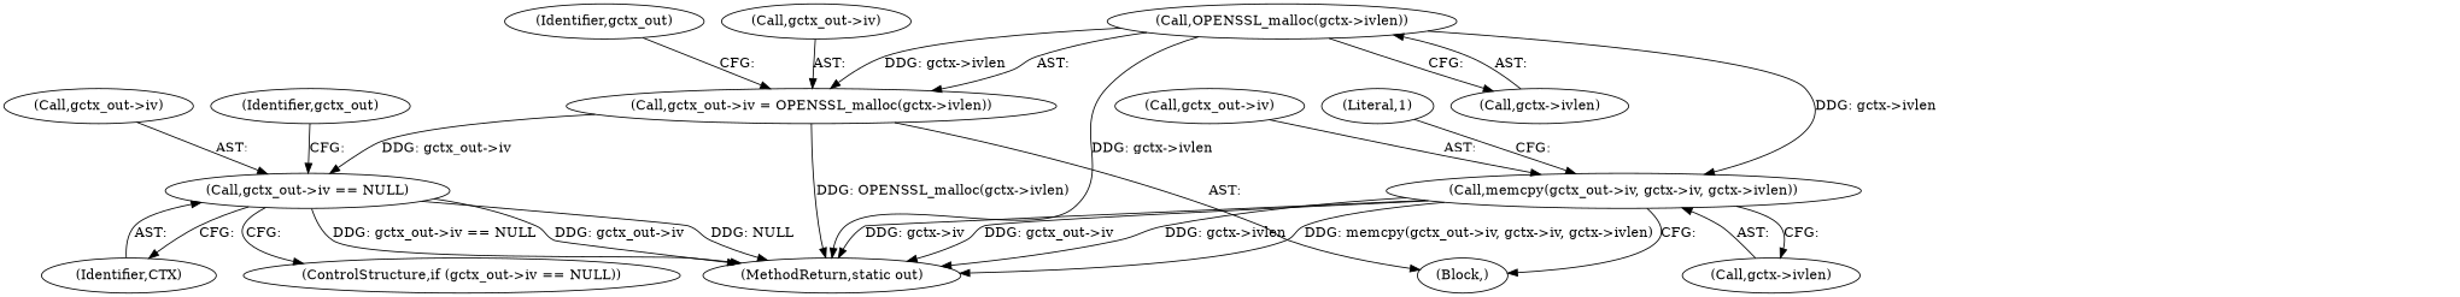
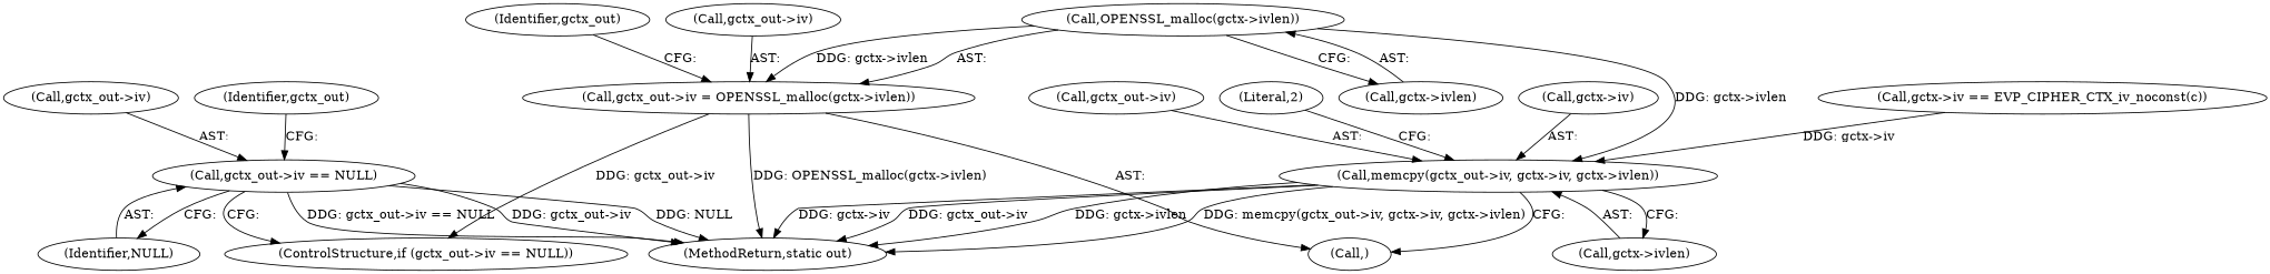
  digraph {
    n1 [label="(Call,gctx_out->iv = OPENSSL_malloc(gctx->ivlen))"]
    n2 [label="(Call,gctx_out->iv == NULL)"]
-   n3 [label="(Block,)"]
+   n3 [label="(Call,)"]
    n4 [label="(MethodReturn,static out)"]
    n5 [label="(Call,OPENSSL_malloc(gctx->ivlen))"]
    n6 [label="(Call,memcpy(gctx_out->iv, gctx->iv, gctx->ivlen))"]
    n7 [label="(Call,gctx->ivlen)"]
-   n8 [label="(Identifier,CTX)"]
+   n8 [label="(Identifier,NULL)"]
    n9 [label="(ControlStructure,if (gctx_out->iv == NULL))"]
    n10 [label="(Call,gctx->ivlen)"]
+   n11 [label="(Call,gctx->iv)"]
    n12 [label="(Call,gctx_out->iv)"]
+   n13 [label="(Call,gctx->iv == EVP_CIPHER_CTX_iv_noconst(c))"]
    n14 [label="(Call,gctx_out->iv)"]
    n15 [label="(Identifier,gctx_out)"]
    n16 [label="(Call,gctx_out->iv)"]
-   n17 [label="(Literal,1)"]
+   n17 [label="(Literal,2)"]
    n18 [label="(Identifier,gctx_out)"]
-   n1 -> n2 [label="DDG: gctx_out->iv"]
+   n1 -> n9 [label="DDG: gctx_out->iv"]
    n1 -> n3 [label="AST: "]
    n1 -> n4 [label="DDG: OPENSSL_malloc(gctx->ivlen)"]
    n2 -> n4 [label="DDG: NULL"]
    n2 -> n4 [label="DDG: gctx_out->iv == NULL"]
    n2 -> n4 [label="DDG: gctx_out->iv"]
    n2 -> n8 [label="CFG: "]
    n2 -> n9 [label="CFG: "]
    n5 -> n1 [label="AST: "]
    n5 -> n1 [label="DDG: gctx->ivlen"]
-   n5 -> n4 [label="DDG: gctx->ivlen"]
    n5 -> n6 [label="DDG: gctx->ivlen"]
    n5 -> n7 [label="CFG: "]
    n6 -> n3 [label="CFG: "]
    n6 -> n4 [label="DDG: gctx->ivlen"]
    n6 -> n4 [label="DDG: memcpy(gctx_out->iv, gctx->iv, gctx->ivlen)"]
    n6 -> n4 [label="DDG: gctx->iv"]
    n6 -> n4 [label="DDG: gctx_out->iv"]
    n6 -> n10 [label="CFG: "]
    n7 -> n5 [label="AST: "]
    n8 -> n2 [label="AST: "]
    n10 -> n6 [label="AST: "]
+   n11 -> n6 [label="AST: "]
    n12 -> n2 [label="AST: "]
+   n13 -> n6 [label="DDG: gctx->iv"]
    n14 -> n1 [label="AST: "]
    n15 -> n2 [label="CFG: "]
    n16 -> n6 [label="AST: "]
    n17 -> n6 [label="CFG: "]
    n18 -> n1 [label="CFG: "]
  }
